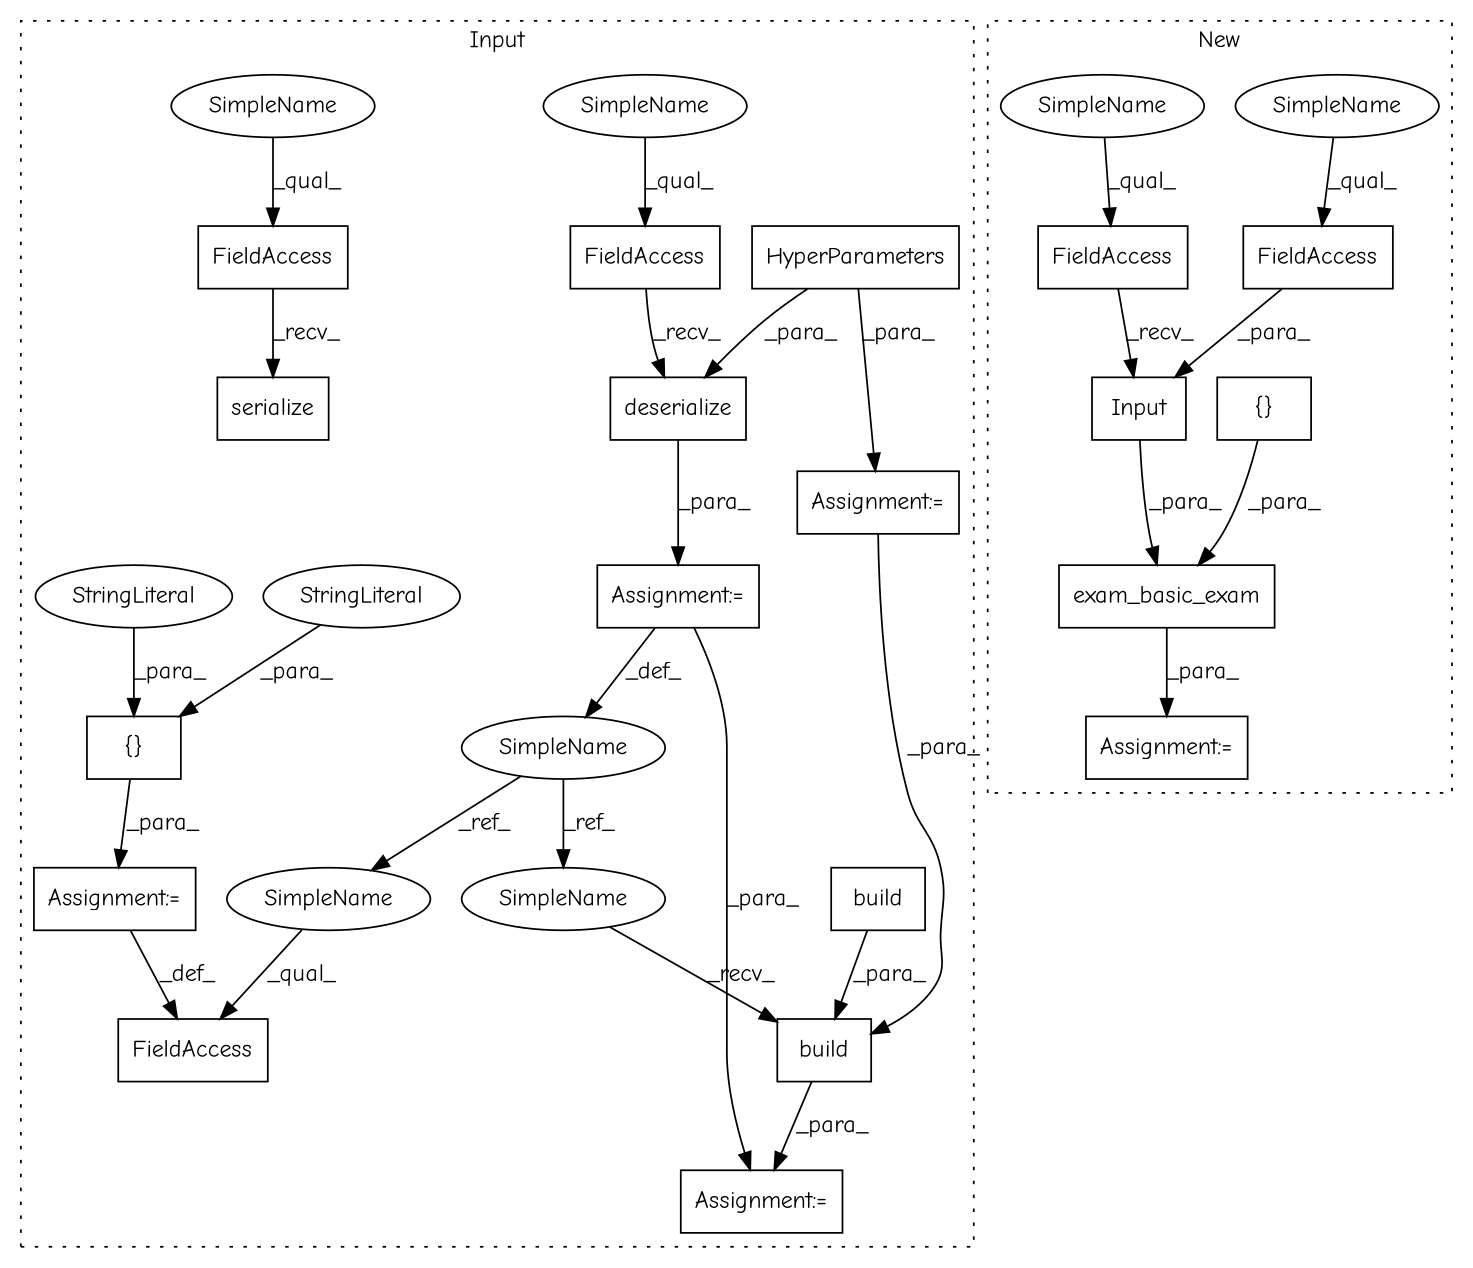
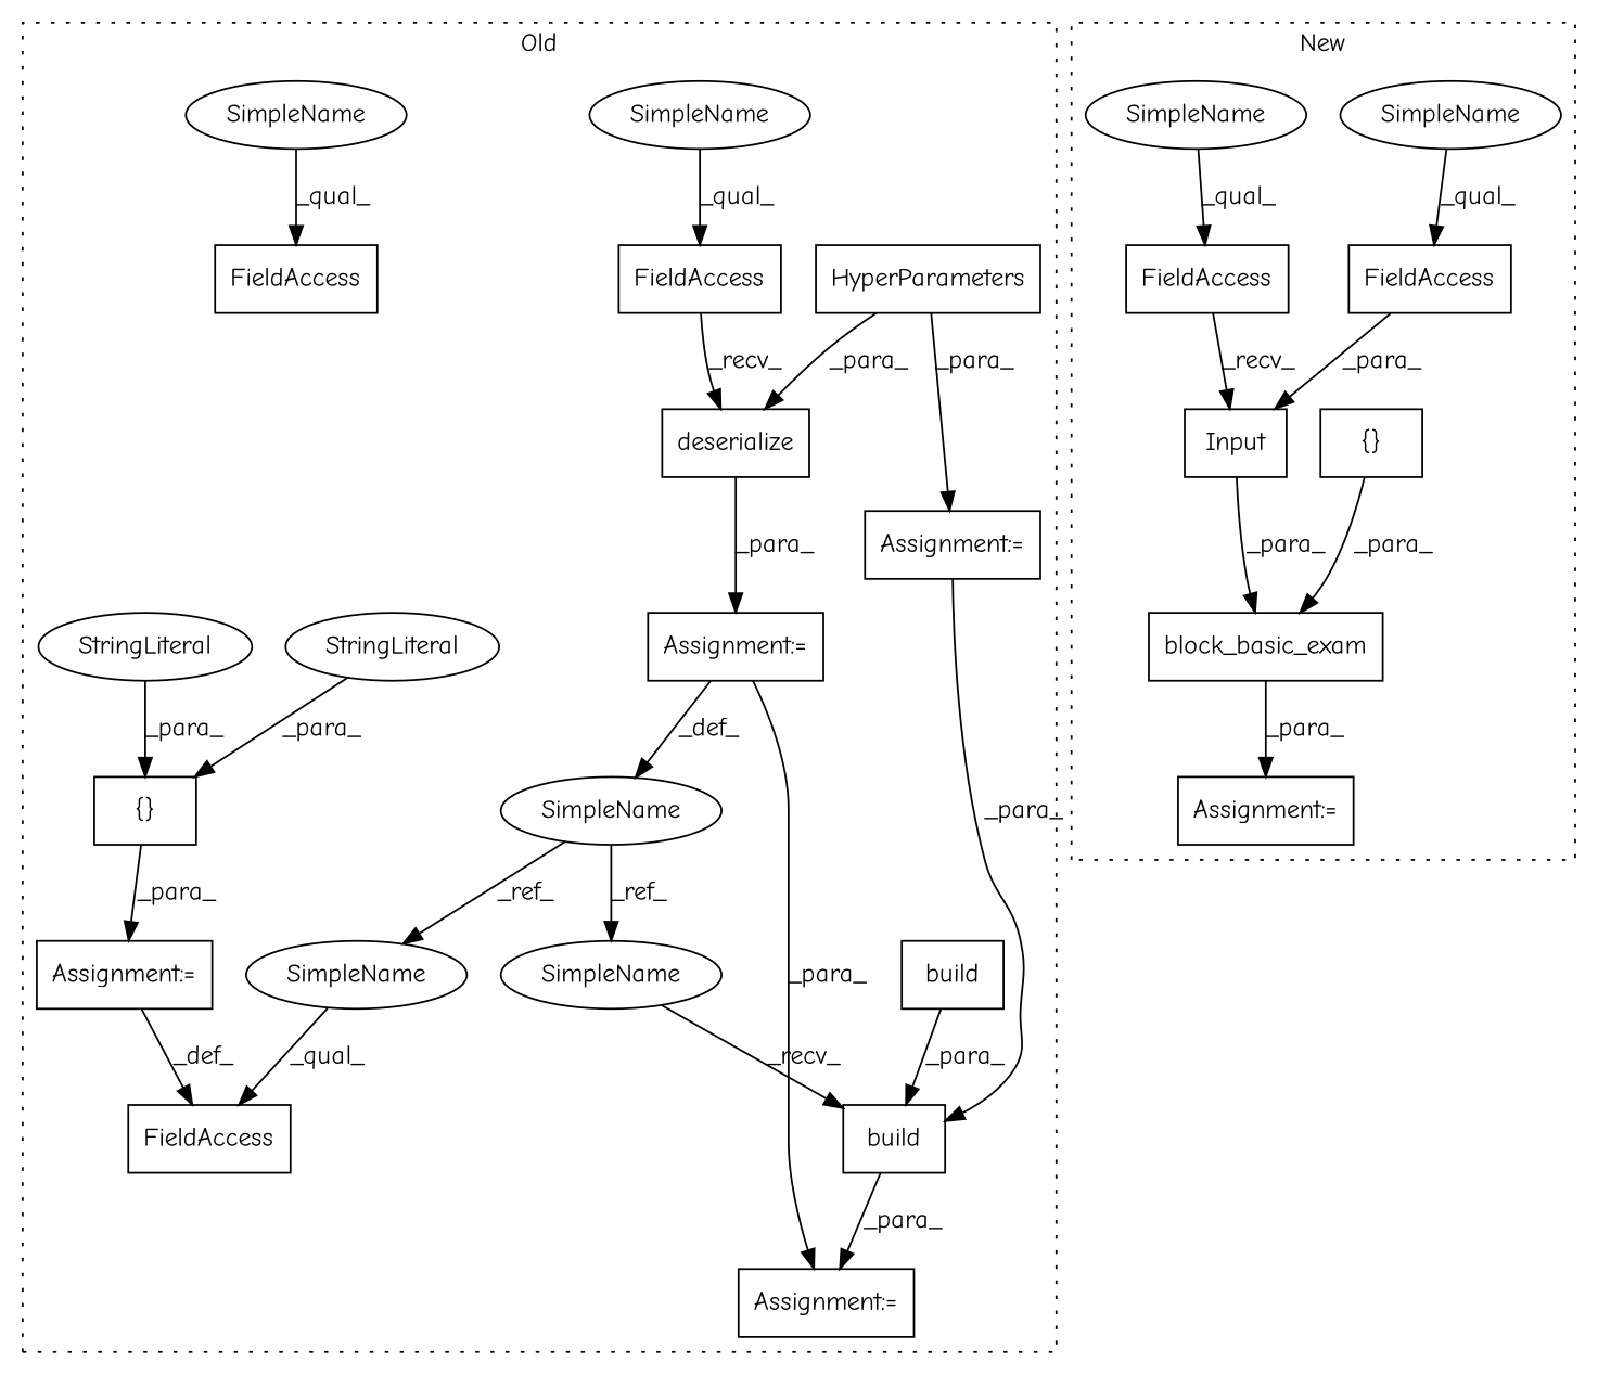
  digraph {
    fontname="Comic Neue"
    node [a=42 fontname="Comic Neue" l=1 s=2380 shape=box]
    edge [fontname="Comic Neue"]
    n1 [a=4 l="1,1" label="{}" s="2411,2419"]
    n2 [a=22 l=18 label=FieldAccess]
    n3 [l=5 label=SimpleName s=2307 shape=ellipse]
    n4 [a=32 l="6,1" label=build s="2529,2607"]
-   n5 [a=32 l="10,1" label=serialize s="2357,2372"]
    n6 [a=32 l=17 label=HyperParameters s=2148]
    n7 [a=32 l=7 label=build s=2600]
    n8 [a=22 l=15 label=FieldAccess s=2341]
    n9 [a=22 l=15 label=FieldAccess s=2313]
    n10 [a=7 label="Assignment:=" s=2398]
    n11 [a=7 label="Assignment:=" s=2136]
    n12 [a=7 label="Assignment:=" s=2522]
    n13 [a=45 l=3 label=StringLiteral s=2412 shape=ellipse]
    n14 [a=45 l=3 label=StringLiteral s=2416 shape=ellipse]
    n15 [a=7 label="Assignment:=" s=2312]
    n16 [a=32 l="12,1" label=deserialize s="2329,2373"]
    n17 [l=5 label=SimpleName s=2523 shape=ellipse]
    n18 [l=5 label=SimpleName shape=ellipse]
    n19 [l=9 label=SimpleName s=2341 shape=ellipse]
    n20 [l=9 label=SimpleName s=2313 shape=ellipse]
-   n21 [a=32 l="17,1" label=exam_basic_exam s="1618,1718"]
+   n21 [a=32 l="17,1" label=block_basic_exam s="1618,1718"]
    n22 [a=32 l="11,1" label=Input s="1658,1705"]
    n23 [a=4 l=2 label="{}" s=1716]
    n24 [a=22 l=16 label=FieldAccess s=1641]
    n25 [a=22 l=18 label=FieldAccess s=1687]
    n26 [a=7 label="Assignment:=" s=1611]
    n27 [l=10 label=SimpleName s=1687 shape=ellipse]
    n28 [l=10 label=SimpleName s=1641 shape=ellipse]
    subgraph cluster_1 {
-     label=Input
+     label=Old
      style=dotted
      n1
      n2
      n3
      n4
-     n5
      n6
      n7
      n8
      n9
      n10
      n11
      n12
      n13
      n14
      n15
      n16
      n17
      n18
      n19
      n20
    }
    subgraph cluster_2 {
      label=New
      style=dotted
      n21
      n22
      n23
      n24
      n25
      n26
      n27
      n28
    }
    n1 -> n10 [label=_para_]
    n3 -> n17 [label=_ref_]
    n3 -> n18 [label=_ref_]
    n4 -> n12 [label=_para_]
    n6 -> n11 [label=_para_]
    n6 -> n16 [label=_para_]
    n7 -> n4 [label=_para_]
-   n8 -> n5 [label=_recv_]
    n9 -> n16 [label=_recv_]
    n10 -> n2 [label=_def_]
    n11 -> n4 [label=_para_]
    n13 -> n1 [label=_para_]
    n14 -> n1 [label=_para_]
    n15 -> n3 [label=_def_]
    n15 -> n12 [label=_para_]
    n16 -> n15 [label=_para_]
    n17 -> n4 [label=_recv_]
    n18 -> n2 [label=_qual_]
    n19 -> n8 [label=_qual_]
    n20 -> n9 [label=_qual_]
    n21 -> n26 [label=_para_]
    n22 -> n21 [label=_para_]
    n23 -> n21 [label=_para_]
    n24 -> n22 [label=_recv_]
    n25 -> n22 [label=_para_]
    n27 -> n25 [label=_qual_]
    n28 -> n24 [label=_qual_]
  }
